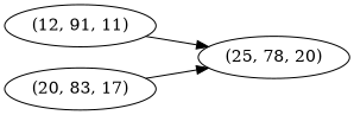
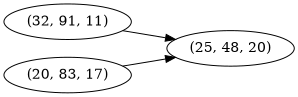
  digraph {
    rankdir=LR
-   "(12, 91, 11)"
-   "(25, 78, 20)"
+   "(12, 91, 11)" [label="(32, 91, 11)"]
+   "(25, 78, 20)" [label="(25, 48, 20)"]
    "(20, 83, 17)"
    "(12, 91, 11)" -> "(25, 78, 20)"
    "(20, 83, 17)" -> "(25, 78, 20)"
  }
